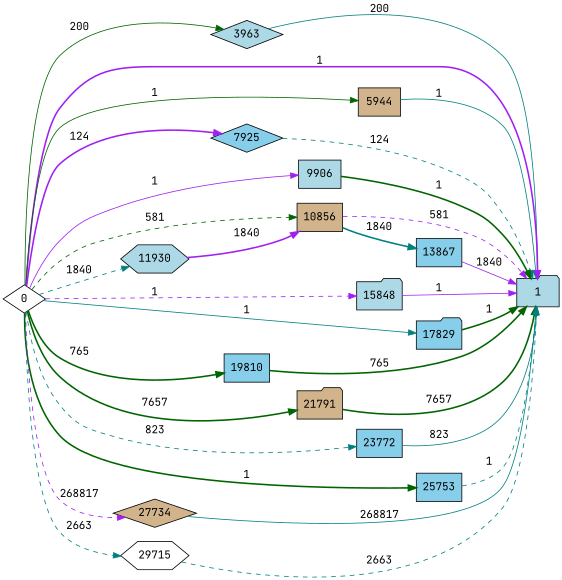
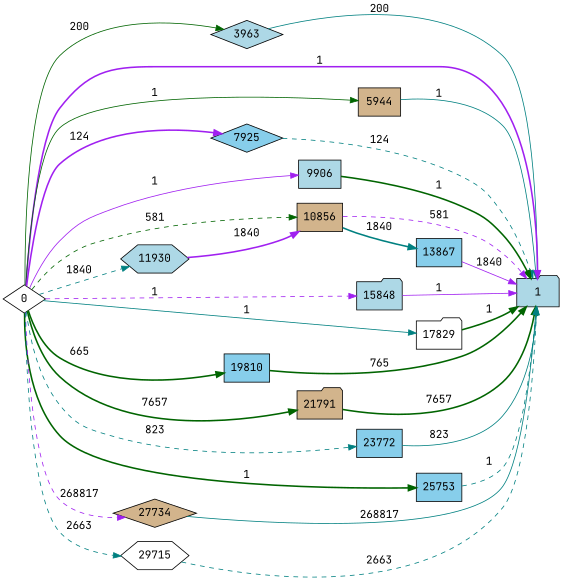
  digraph {
    fontname="JetBrains Mono"
    rankdir=LR
    node [fillcolor=lightblue fontname="JetBrains Mono" shape=box style=filled]
    edge [color=teal fontname="JetBrains Mono" style=bold]
    3963 [shape=diamond]
    1 [shape=folder]
    5944 [fillcolor=tan]
    7925 [fillcolor=skyblue shape=diamond]
    9906
    10856 [fillcolor=tan]
    13867 [fillcolor=skyblue]
    11930 [shape=hexagon]
    15848 [shape=folder]
-   17829 [fillcolor=skyblue shape=folder]
+   17829 [fillcolor=white shape=folder]
    19810 [fillcolor=skyblue]
    21791 [fillcolor=tan shape=folder]
    23772 [fillcolor=skyblue]
    25753 [fillcolor=skyblue]
    27734 [fillcolor=tan shape=diamond]
    29715 [fillcolor=white shape=hexagon]
    0 [fillcolor=white shape=diamond]
    3963 -> 1 [label=200 style=solid]
    5944 -> 1 [label=1 style=solid]
    7925 -> 1 [label=124 style=dashed]
    9906 -> 1 [color=darkgreen label=1]
    10856 -> 1 [color=purple label=581 style=dashed]
    10856 -> 13867 [label=1840]
    13867 -> 1 [color=purple label=1840 style=solid]
    11930 -> 10856 [color=purple label=1840]
    15848 -> 1 [color=purple label=1 style=solid]
    17829 -> 1 [color=darkgreen label=1]
    19810 -> 1 [color=darkgreen label=765]
    21791 -> 1 [color=darkgreen label=7657]
    23772 -> 1 [label=823 style=solid]
    25753 -> 1 [label=1 style=dashed]
    27734 -> 1 [label=268817 style=solid]
    29715 -> 1 [label=2663 style=dashed]
    0 -> 3963 [color=darkgreen label=200 style=solid]
    0 -> 1 [color=purple label=1]
    0 -> 5944 [color=darkgreen label=1 style=solid]
    0 -> 7925 [color=purple label=124]
    0 -> 9906 [color=purple label=1 style=solid]
    0 -> 10856 [color=darkgreen label=581 style=dashed]
    0 -> 11930 [label=1840 style=dashed]
    0 -> 15848 [color=purple label=1 style=dashed]
    0 -> 17829 [label=1 style=solid]
-   0 -> 19810 [color=darkgreen label=765]
+   0 -> 19810 [color=darkgreen label=665]
    0 -> 21791 [color=darkgreen label=7657]
    0 -> 23772 [label=823 style=dashed]
    0 -> 25753 [color=darkgreen label=1]
    0 -> 27734 [color=purple label=268817 style=dashed]
    0 -> 29715 [label=2663 style=dashed]
  }
